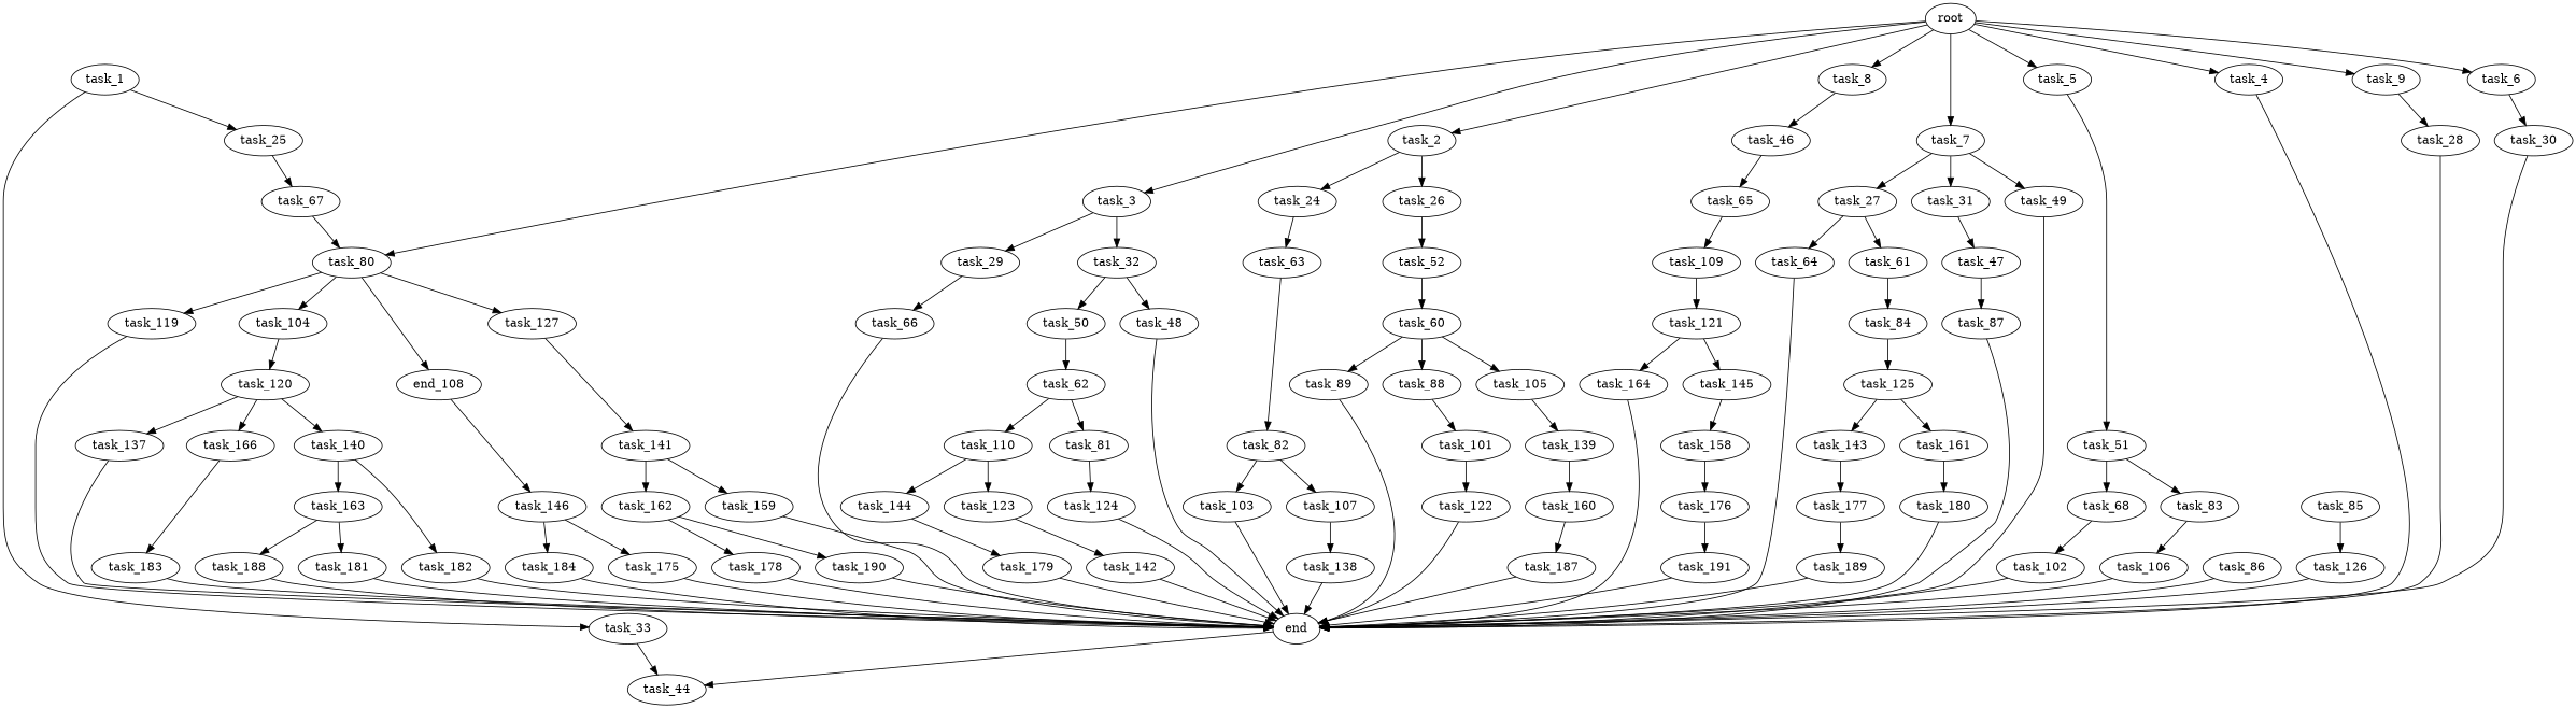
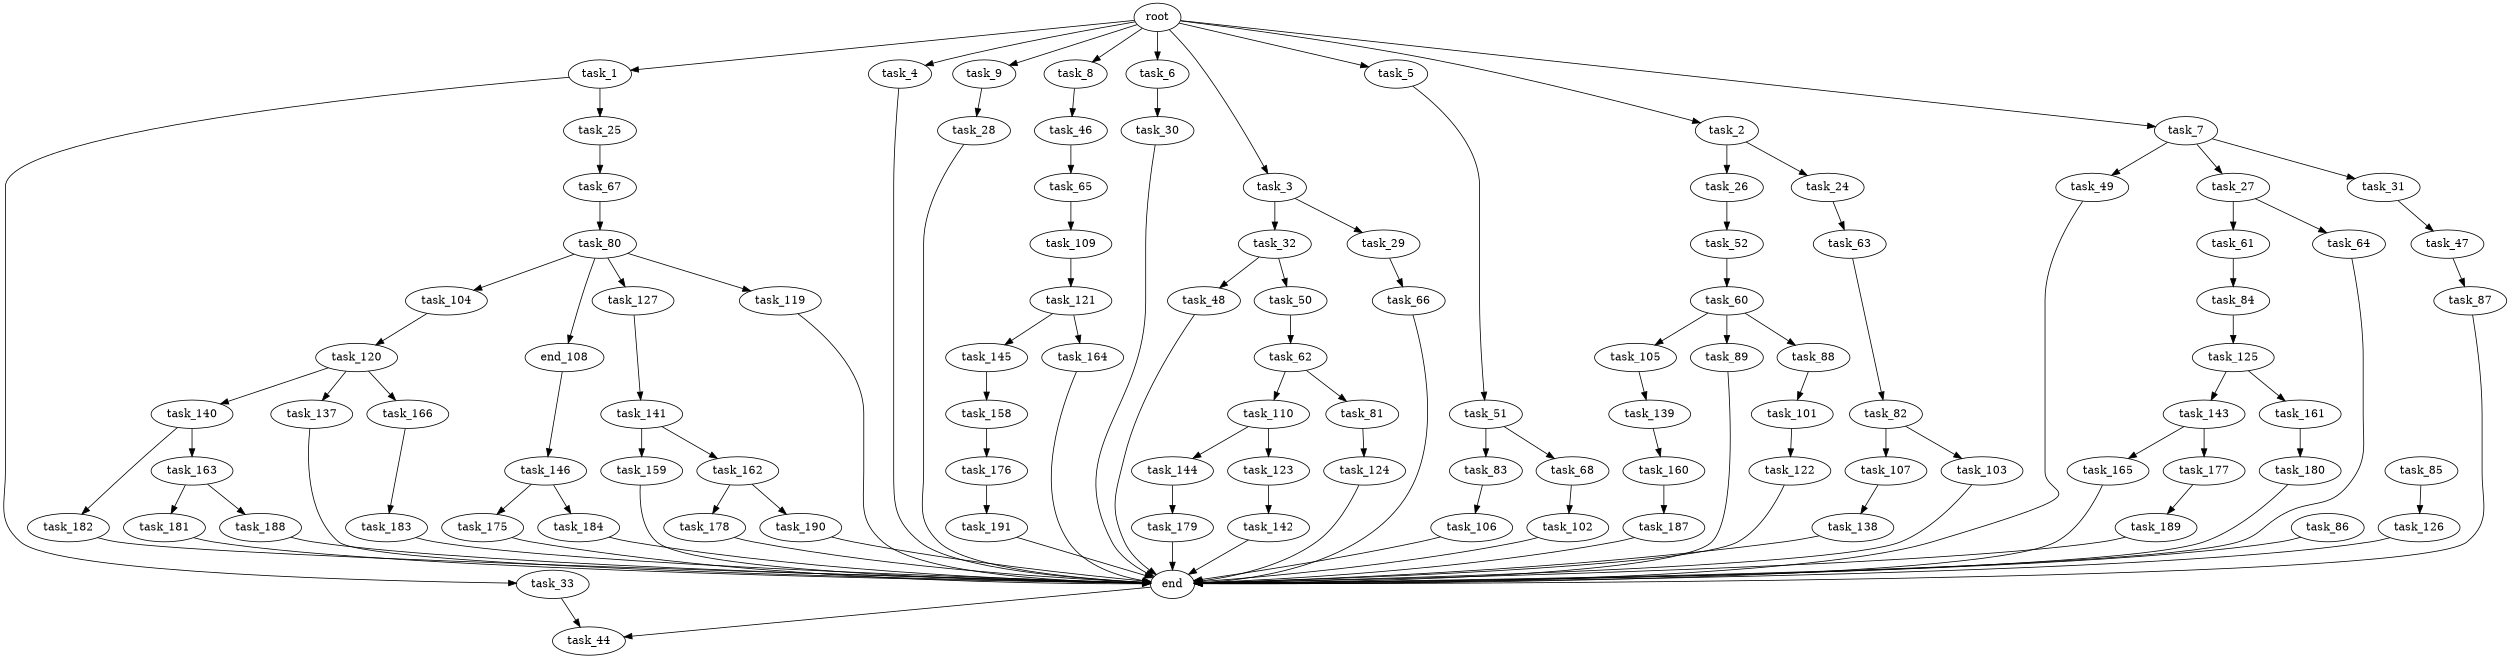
  digraph {
    task_27
    task_64
    task_61
    end
    task_84
    task_68
    task_102
    task_50
    task_62
    task_81
    task_110
    task_119
    task_44
    task_181
    task_182
    task_187
    task_5
    task_51
    task_83
    task_4
    task_121
    task_145
    task_164
    task_158
    task_125
    task_143
    task_161
    task_124
    task_190
    task_177
+   task_165
    task_189
    task_26
    task_52
    task_60
    task_103
    task_141
    task_162
    task_159
    task_178
    task_31
    task_47
    task_87
    task_106
    task_28
    task_88
    task_101
    task_122
    task_82
    task_107
    task_138
    task_9
    task_33
    task_142
    task_183
    root
    task_8
    task_1
    task_6
    task_3
    task_2
    task_7
    task_46
    task_25
    task_30
    task_32
    task_29
    task_24
    task_49
    task_65
    task_86
    task_160
    task_179
    task_80
    task_104
    n76 [label=end_108]
    task_127
    task_120
    task_146
    task_166
    task_67
    task_105
    task_139
    task_89
    task_188
    task_176
    task_191
    task_63
    task_180
    task_140
    task_137
    task_163
    task_48
    task_66
    task_144
    task_85
    task_126
    task_123
    task_184
    task_175
    task_109
    task_27 -> task_64
    task_27 -> task_61
    task_64 -> end
    task_61 -> task_84
    end -> task_44
    task_84 -> task_125
    task_68 -> task_102
    task_102 -> end
    task_50 -> task_62
    task_62 -> task_81
    task_62 -> task_110
    task_81 -> task_124
    task_110 -> task_144
    task_110 -> task_123
    task_119 -> end
    task_181 -> end
    task_182 -> end
    task_187 -> end
    task_5 -> task_51
    task_51 -> task_68
    task_51 -> task_83
    task_83 -> task_106
    task_4 -> end
    task_121 -> task_145
    task_121 -> task_164
    task_145 -> task_158
    task_164 -> end
    task_158 -> task_176
    task_125 -> task_143
    task_125 -> task_161
    task_143 -> task_177
+   task_143 -> task_165
    task_161 -> task_180
    task_124 -> end
    task_190 -> end
    task_177 -> task_189
+   task_165 -> end
    task_189 -> end
    task_26 -> task_52
    task_52 -> task_60
    task_60 -> task_88
    task_60 -> task_105
    task_60 -> task_89
    task_103 -> end
    task_141 -> task_162
    task_141 -> task_159
    task_162 -> task_190
    task_162 -> task_178
    task_159 -> end
    task_178 -> end
    task_31 -> task_47
    task_47 -> task_87
    task_87 -> end
    task_106 -> end
    task_28 -> end
    task_88 -> task_101
    task_101 -> task_122
    task_122 -> end
    task_82 -> task_103
    task_82 -> task_107
    task_107 -> task_138
    task_138 -> end
    task_9 -> task_28
    task_33 -> task_44
    task_142 -> end
    task_183 -> end
    root -> task_5
    root -> task_4
    root -> task_9
    root -> task_8
-   root -> task_80
+   root -> task_1
    root -> task_6
    root -> task_3
    root -> task_2
    root -> task_7
    task_8 -> task_46
    task_1 -> task_33
    task_1 -> task_25
    task_6 -> task_30
    task_3 -> task_32
    task_3 -> task_29
    task_2 -> task_26
    task_2 -> task_24
    task_7 -> task_27
    task_7 -> task_31
    task_7 -> task_49
    task_46 -> task_65
    task_25 -> task_67
    task_30 -> end
    task_32 -> task_50
    task_32 -> task_48
    task_29 -> task_66
    task_24 -> task_63
    task_49 -> end
    task_65 -> task_109
    task_86 -> end
    task_160 -> task_187
    task_179 -> end
    task_80 -> task_119
    task_80 -> task_104
    task_80 -> n76
    task_80 -> task_127
    task_104 -> task_120
    n76 -> task_146
    task_127 -> task_141
    task_120 -> task_166
    task_120 -> task_140
    task_120 -> task_137
    task_146 -> task_184
    task_146 -> task_175
    task_166 -> task_183
    task_67 -> task_80
    task_105 -> task_139
    task_139 -> task_160
    task_89 -> end
    task_188 -> end
    task_176 -> task_191
    task_191 -> end
    task_63 -> task_82
    task_180 -> end
    task_140 -> task_182
    task_140 -> task_163
    task_137 -> end
    task_163 -> task_181
    task_163 -> task_188
    task_48 -> end
    task_66 -> end
    task_144 -> task_179
    task_85 -> task_126
    task_126 -> end
    task_123 -> task_142
    task_184 -> end
    task_175 -> end
    task_109 -> task_121
  }
